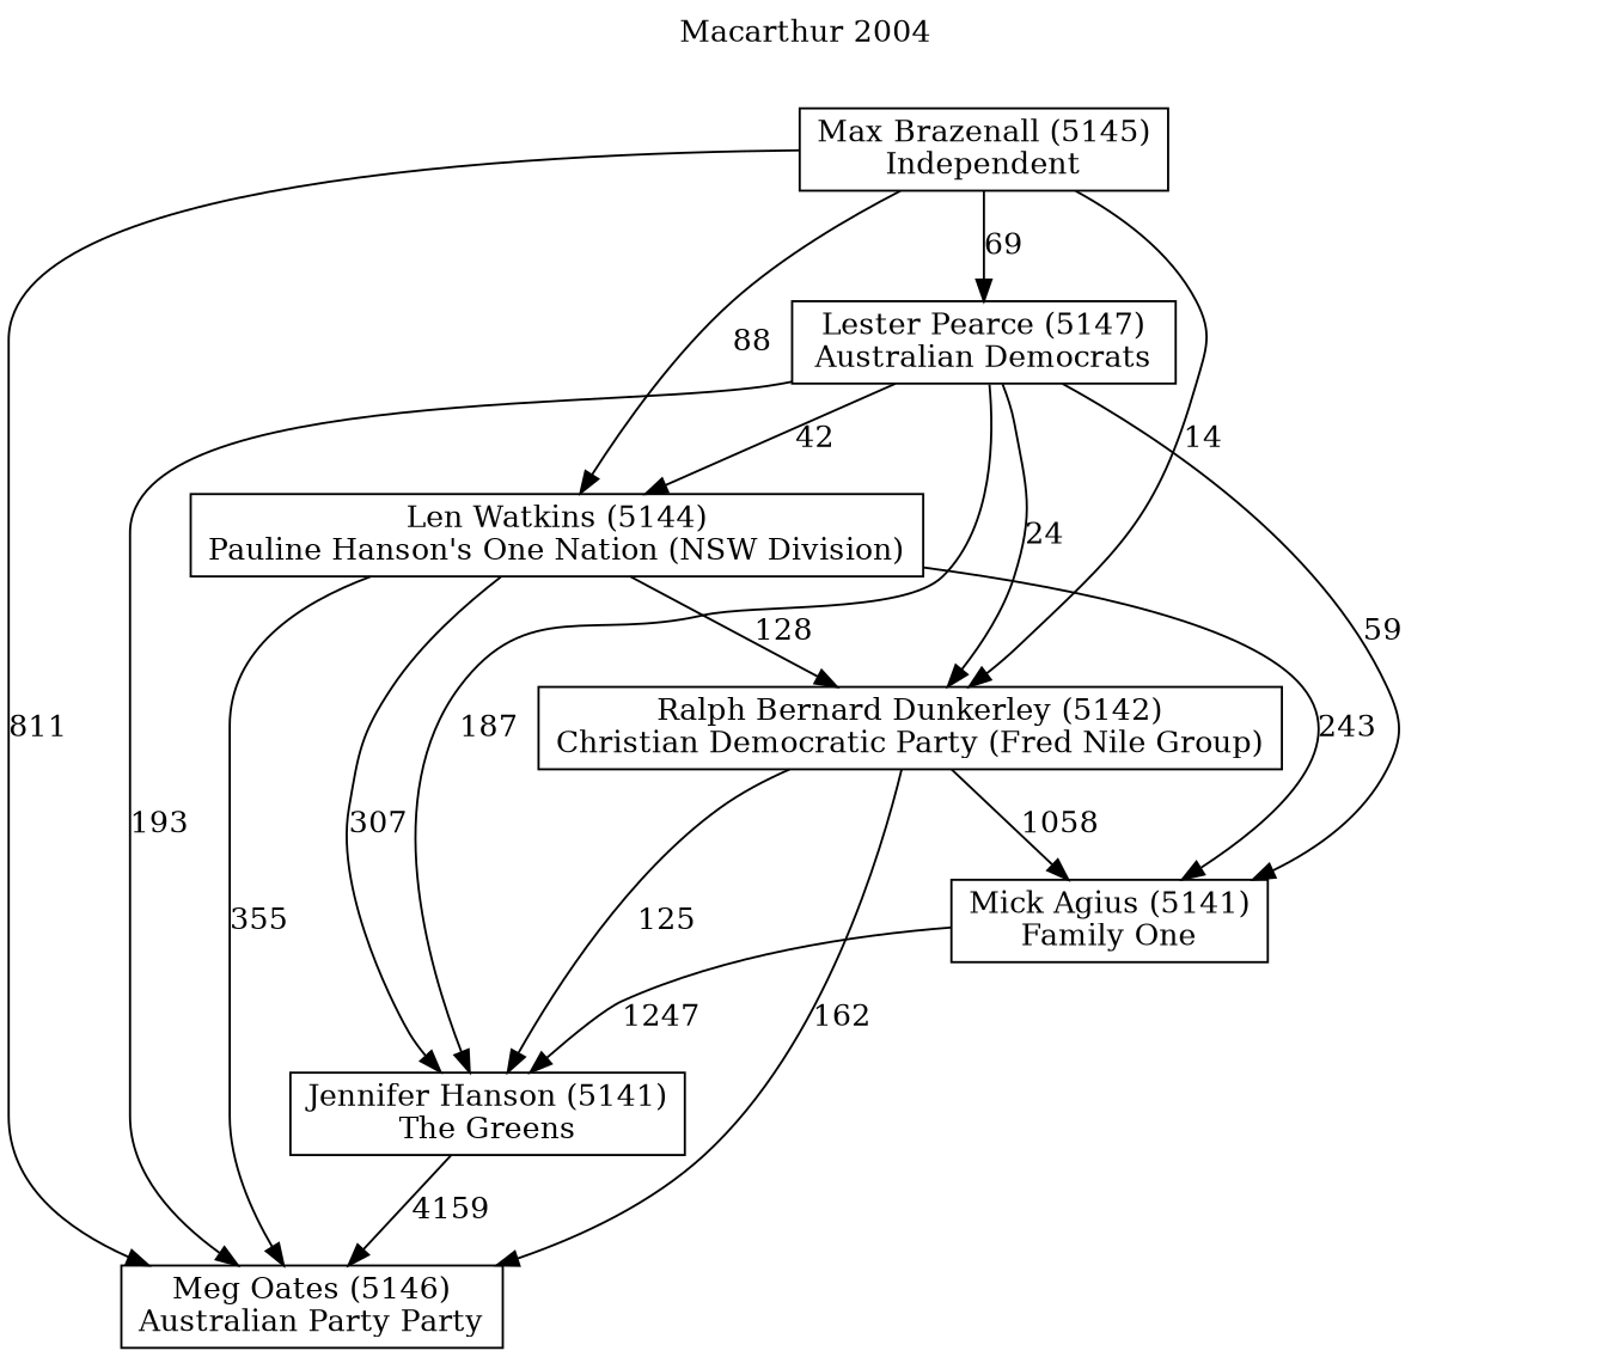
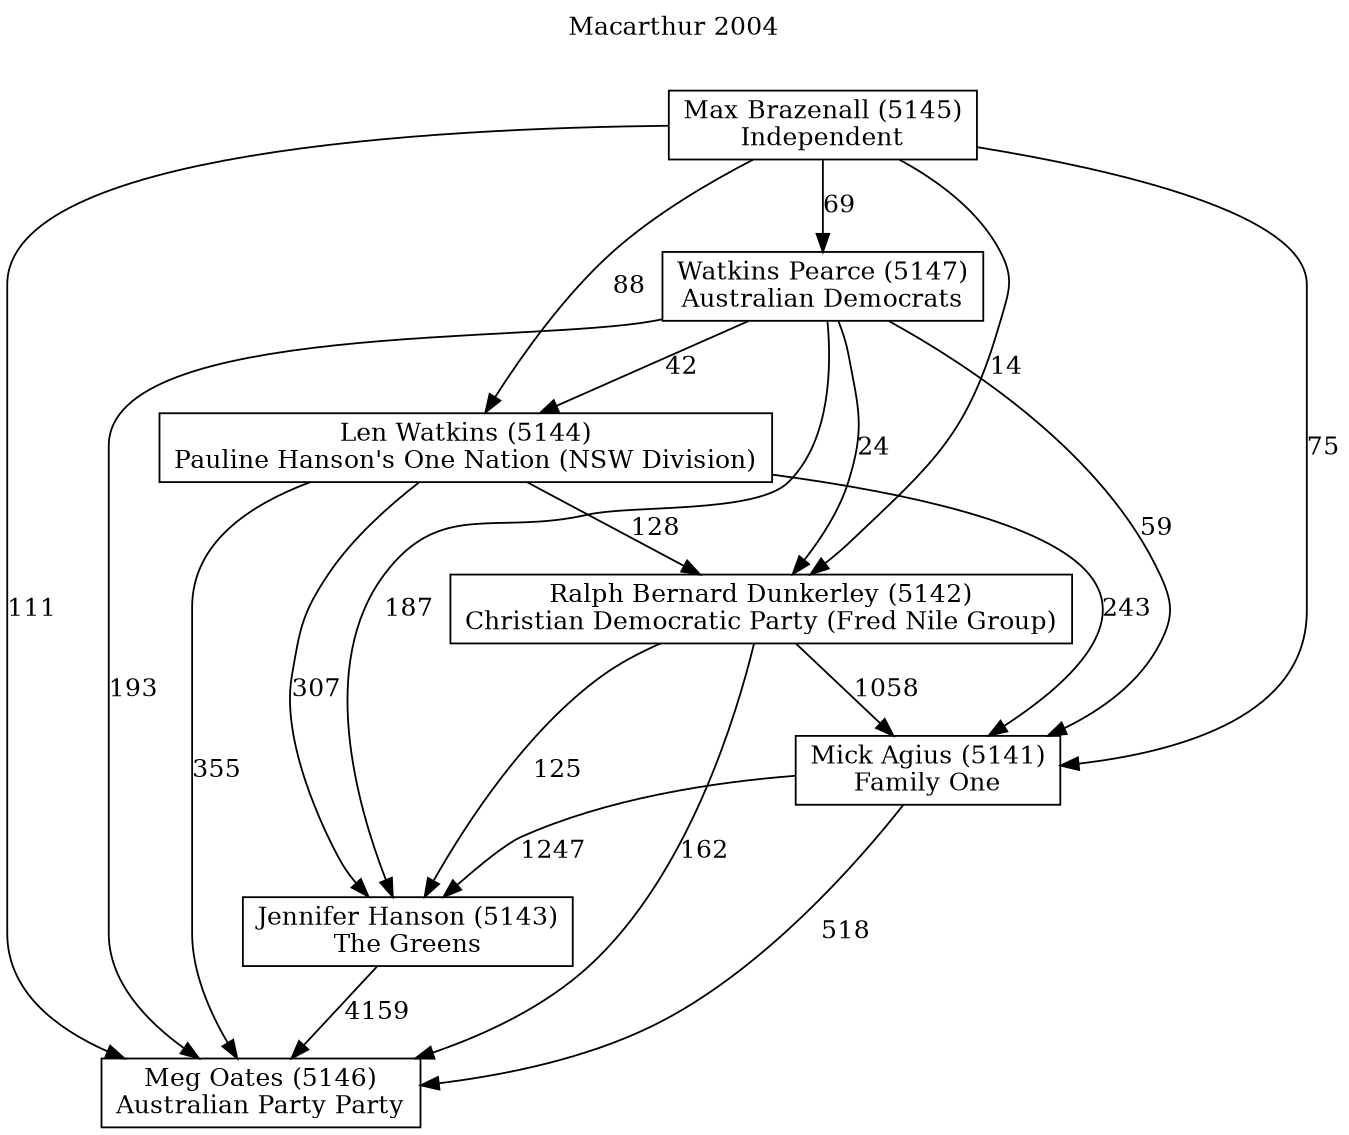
  digraph {
    label="Macarthur 2004"
    labelloc=t
    mclimit=10
    node [shape=box]
    n1 [label="Meg Oates (5146)\nAustralian Party Party"]
-   n2 [label="Jennifer Hanson (5141)\nThe Greens"]
+   n2 [label="Jennifer Hanson (5143)\nThe Greens"]
    n3 [label="Mick Agius (5141)\nFamily One"]
    n4 [label="Ralph Bernard Dunkerley (5142)\nChristian Democratic Party (Fred Nile Group)"]
    n5 [label="Len Watkins (5144)\nPauline Hanson's One Nation (NSW Division)"]
-   n6 [label="Lester Pearce (5147)\nAustralian Democrats"]
+   n6 [label="Watkins Pearce (5147)\nAustralian Democrats"]
    n7 [label="Max Brazenall (5145)\nIndependent"]
    n2 -> n1 [label=4159]
+   n3 -> n1 [label=518]
    n3 -> n2 [label=1247]
    n4 -> n1 [label=162]
    n4 -> n2 [label=125]
    n4 -> n3 [label=1058]
    n5 -> n1 [label=355]
    n5 -> n2 [label=307]
    n5 -> n3 [label=243]
    n5 -> n4 [label=128]
    n6 -> n1 [label=193]
    n6 -> n2 [label=187]
    n6 -> n3 [label=59]
    n6 -> n4 [label=24]
    n6 -> n5 [label=42]
-   n7 -> n1 [label=811]
+   n7 -> n1 [label=111]
+   n7 -> n3 [label=75]
    n7 -> n4 [label=14]
    n7 -> n5 [label=88]
    n7 -> n6 [label=69]
  }
